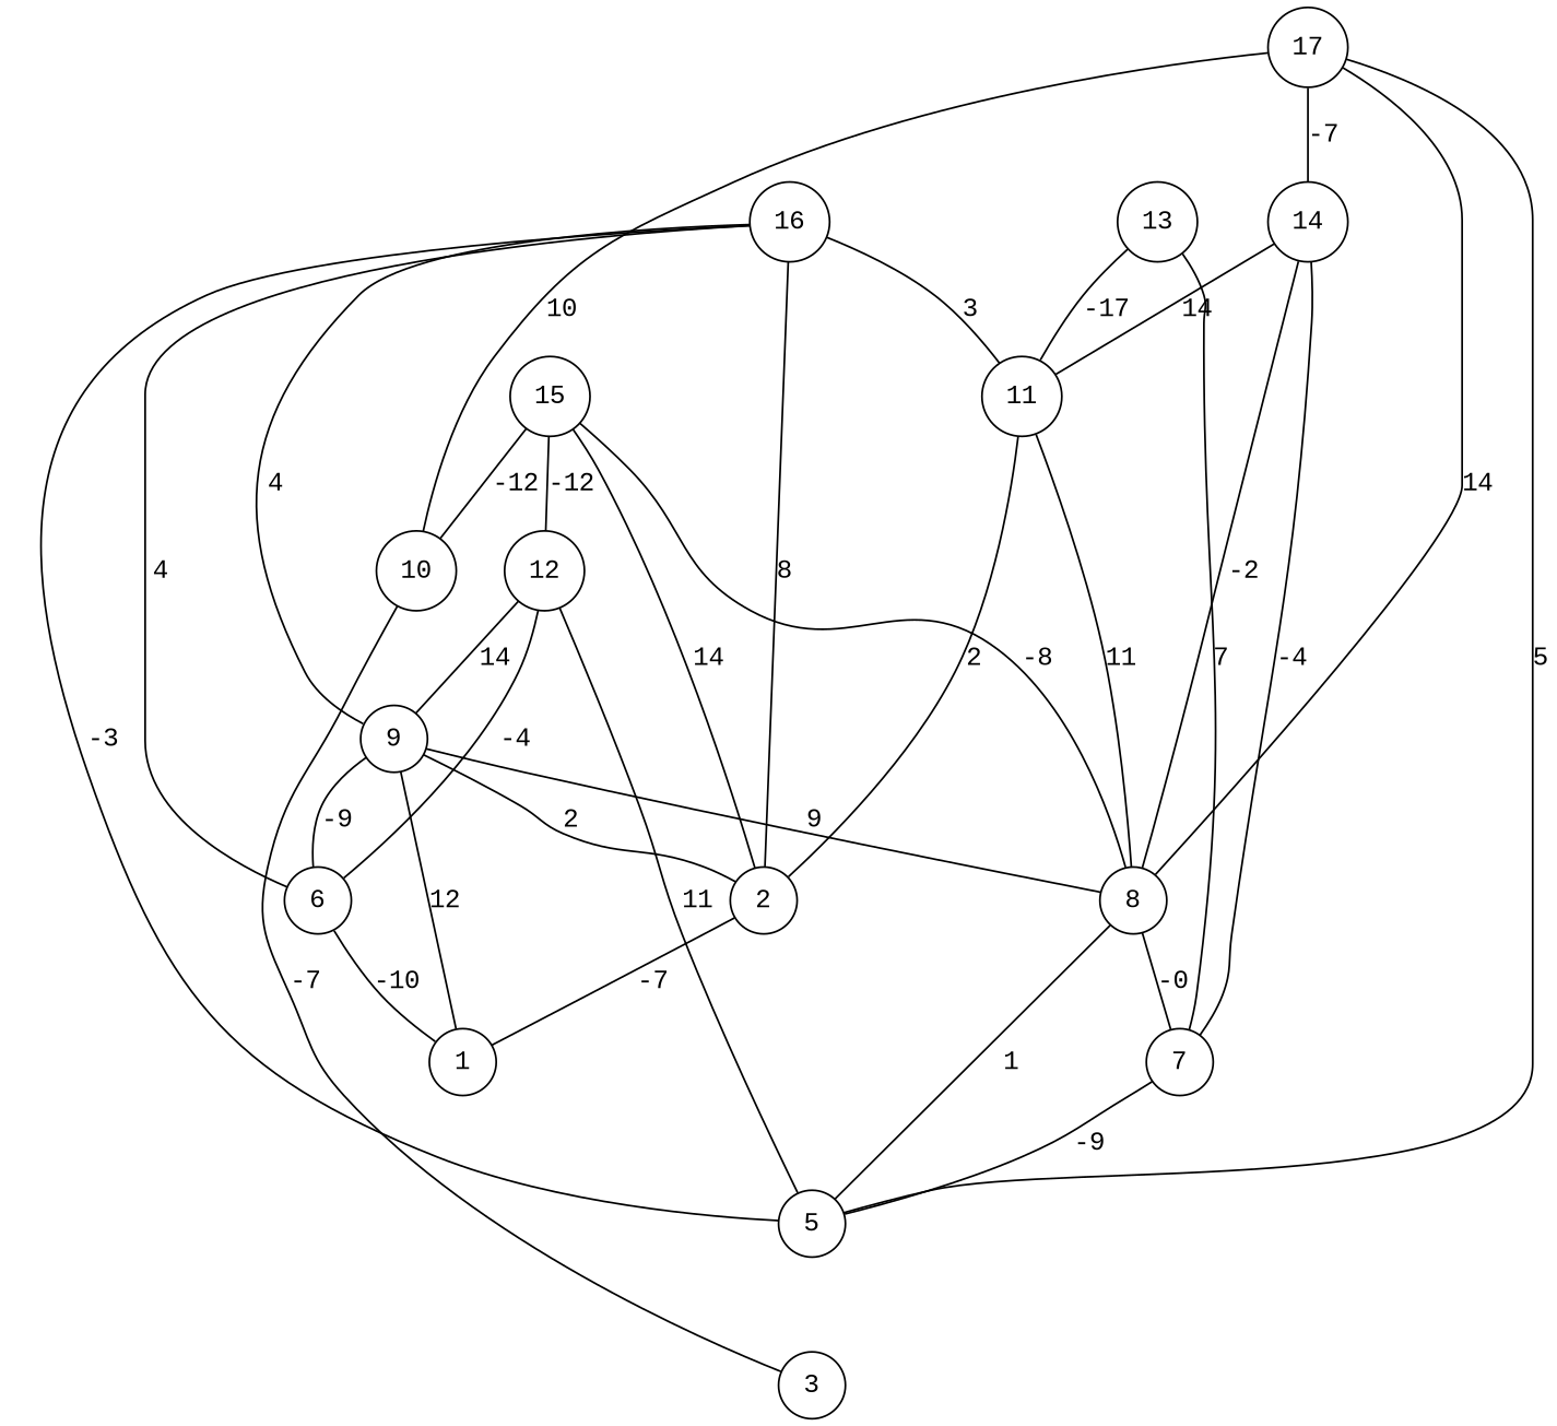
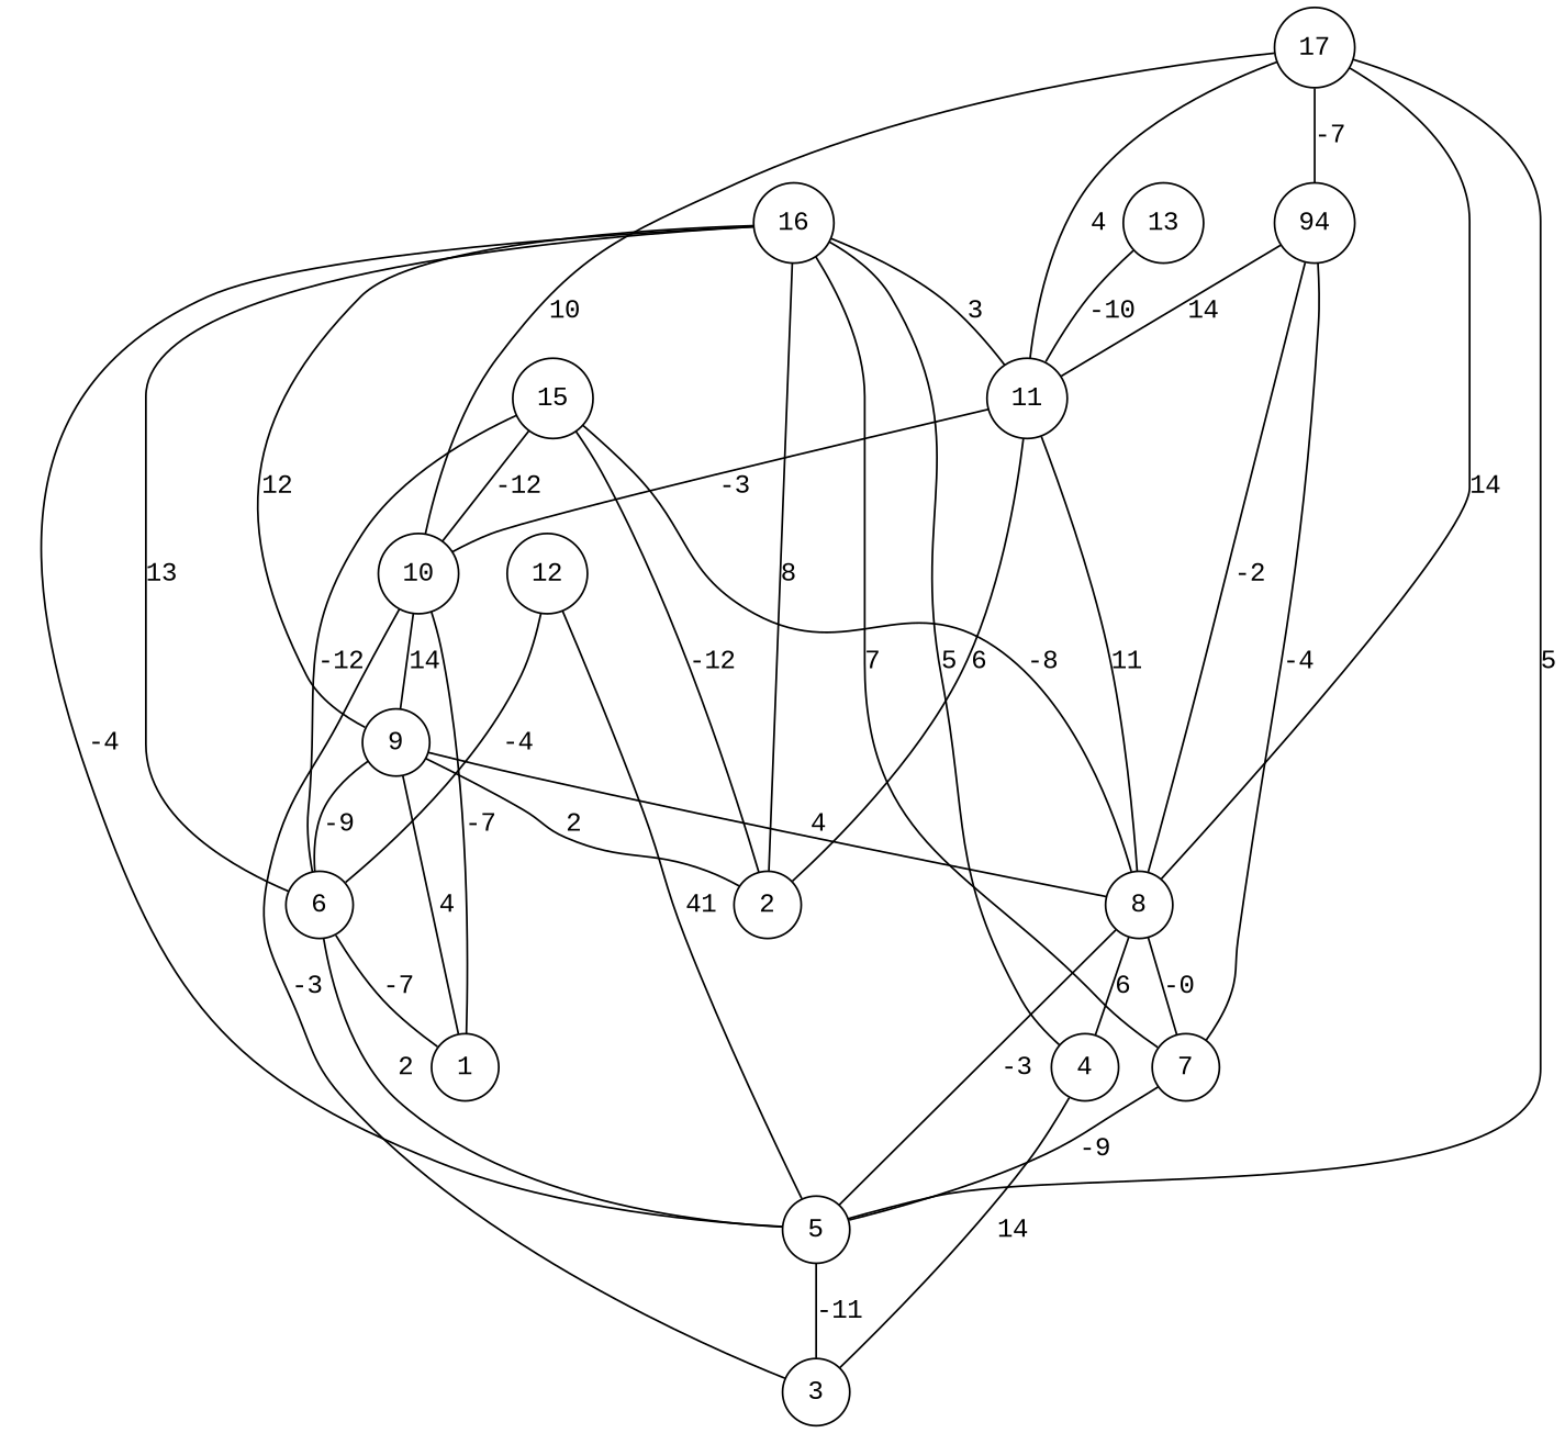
  graph {
    fontname="Liberation Mono"
    node [fontname="Liberation Mono" shape=circle]
    edge [fontname="Liberation Mono"]
    17
    5
    8
    10
    11
-   14
+   14 [label=94]
    3
+   4
    7
    9
    1
    2
    6
    16
    15
    13
    12
    17 -- 5 [label=5]
    17 -- 8 [label=14]
    17 -- 10 [label=10]
+   17 -- 11 [label=4]
    17 -- 14 [label=-7]
-   8 -- 5 [label=1]
+   5 -- 3 [label=-11]
+   8 -- 5 [label=-3]
+   8 -- 4 [label=6]
    8 -- 7 [label=-0]
-   10 -- 3 [label=-7]
-   12 -- 9 [label=14]
-   2 -- 1 [label=-7]
+   10 -- 3 [label=-3]
+   10 -- 9 [label=14]
+   10 -- 1 [label=-7]
    11 -- 8 [label=11]
-   11 -- 2 [label=2]
+   11 -- 10 [label=-3]
+   11 -- 2 [label=6]
    14 -- 8 [label=-2]
    14 -- 11 [label=14]
    14 -- 7 [label=-4]
+   4 -- 3 [label=14]
    7 -- 5 [label=-9]
-   9 -- 8 [label=9]
-   9 -- 1 [label=12]
+   9 -- 8 [label=4]
+   9 -- 1 [label=4]
    9 -- 2 [label=2]
    9 -- 6 [label=-9]
-   6 -- 1 [label=-10]
-   16 -- 5 [label=-3]
+   6 -- 5 [label=2]
+   6 -- 1 [label=-7]
+   16 -- 5 [label=-4]
    16 -- 11 [label=3]
-   16 -- 9 [label=4]
+   16 -- 4 [label=5]
+   16 -- 9 [label=12]
    16 -- 2 [label=8]
-   16 -- 6 [label=4]
+   16 -- 6 [label=13]
    15 -- 8 [label=-8]
    15 -- 10 [label=-12]
-   15 -- 2 [label=14]
-   15 -- 12 [label=-12]
-   13 -- 11 [label=-17]
-   13 -- 7 [label=7]
-   12 -- 5 [label=11]
+   15 -- 2 [label=-12]
+   15 -- 6 [label=-12]
+   13 -- 11 [label=-10]
+   16 -- 7 [label=7]
+   12 -- 5 [label=41]
    12 -- 6 [label=-4]
  }
